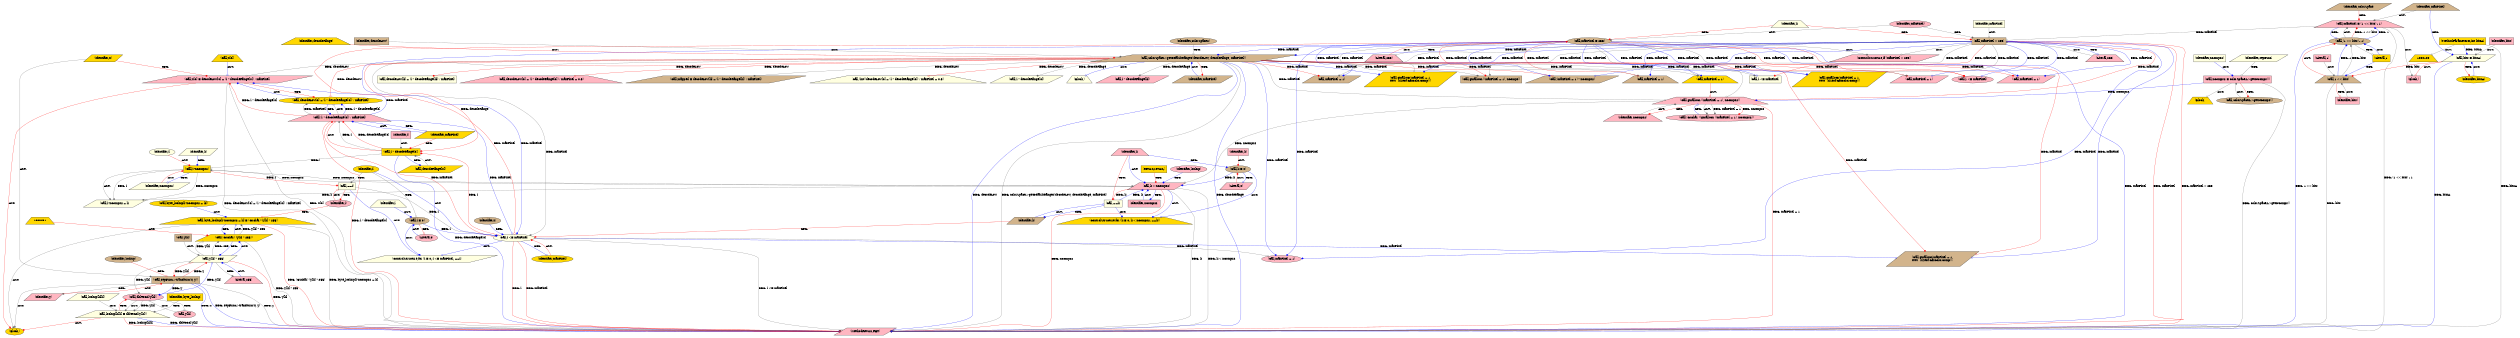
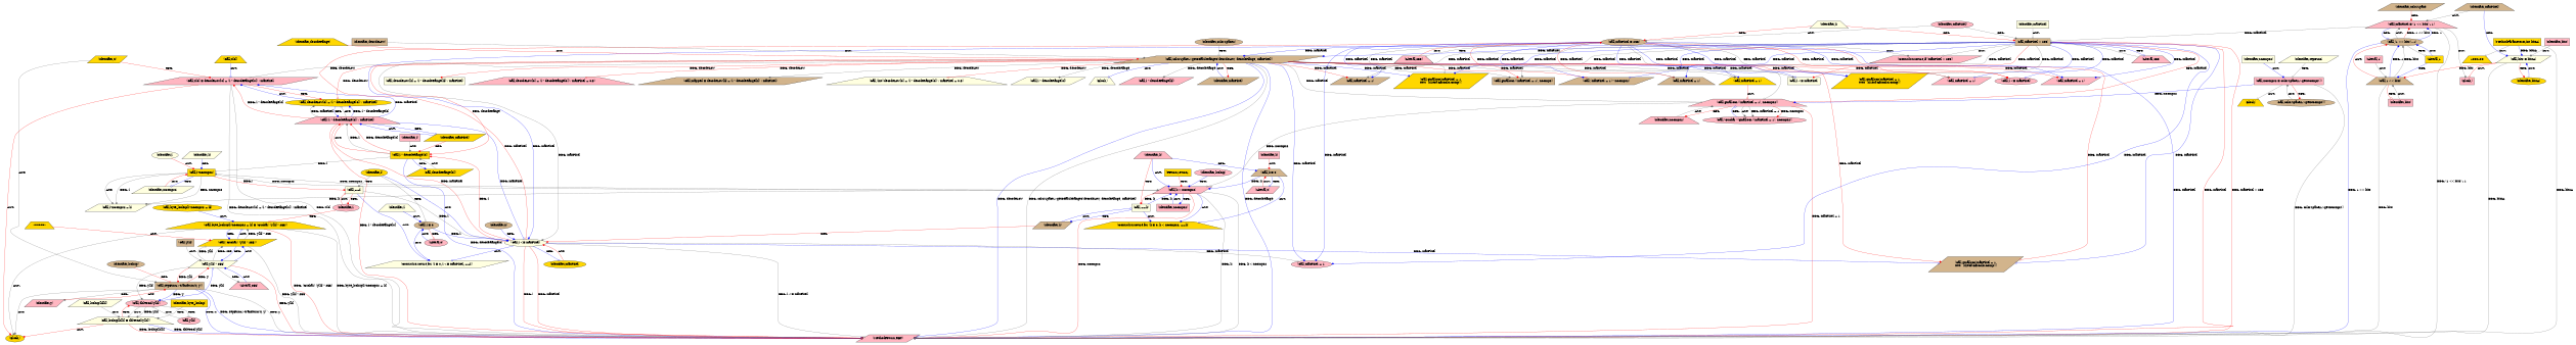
  digraph {
    node [fillcolor=lightpink shape=parallelogram style=filled]
    edge [arrowhead=dot color=gray40]
    n1 [label="(Call,x[0] = decodeLow[0] + (i * decodeRange[0]) / maxPixel)"]
    n2 [label="(MethodReturn,RET)"]
    n3 [fillcolor=gold label="(Call,decodeLow[0] + (i * decodeRange[0]) / maxPixel)" shape=ellipse]
    n4 [fillcolor=gold label="(Block,)" shape=ellipse]
    n5 [fillcolor=tan label="(Call,sepFunc->transform(x, y))" shape=box]
    n6 [label="(Call,dblToCol(y[k]))" shape=ellipse]
    n7 [fillcolor=lightyellow label="(Call,y[k] * 255)"]
    n8 [label="(Identifier,y)"]
    n9 [label="(Call,(i * decodeRange[0]) / maxPixel)" shape=trapezium]
    n10 [fillcolor=tan label="(Call,colorSpace->getDefaultRanges(decodeLow, decodeRange, maxPixel))"]
    n11 [fillcolor=gold label="(Call,i * decodeRange[0])" shape=box]
    n12 [fillcolor=lightyellow label="(Call,i <= maxPixel)" shape=ellipse]
    n13 [label="(Call,gmallocn ((maxPixel + 1), nComps2))" shape=trapezium]
    n14 [label="(Call,maxPixel + 1)"]
    n15 [label="(Call,maxPixel + 1)"]
    n16 [fillcolor=gold label="(Call,gmallocn(maxPixel + 1,\n \t\t\t\t\t   sizeof(GfxColorComp)))"]
    n17 [fillcolor=gold label="(Call,gmallocn(maxPixel + 1,\n\t\t\t\t\t   sizeof(GfxColorComp)))"]
    n18 [fillcolor=lightyellow label="(Call,decodeLow[k] + (i * decodeRange[k]) / maxPixel)" shape=box]
    n19 [label="(Call,decodeLow[0] + (i * decodeRange[0]) / maxPixel + 0.5)" shape=trapezium]
    n20 [fillcolor=tan label="(Call,mapped = decodeLow[k] + (i * decodeRange[k]) / maxPixel)"]
    n21 [fillcolor=lightyellow label="(Call,(int)(decodeLow[0] + (i * decodeRange[0]) / maxPixel + 0.5))" shape=trapezium]
    n22 [fillcolor=lightyellow label="(Call,i * decodeRange[0])"]
    n23 [fillcolor=tan label="(Call,gmallocn(maxPixel + 1,\n\t\t\t\t\t   sizeof(GfxColorComp)))"]
    n24 [fillcolor=lightyellow label="(Block,)" shape=trapezium]
    n25 [fillcolor=tan label="(Call,gmallocn ((maxPixel + 1), nComps))" shape=box]
    n26 [label="(Call,i * decodeRange[k])"]
    n27 [fillcolor=tan label="(Identifier,maxPixel)"]
    n28 [fillcolor=gold label="(Call,maxPixel + 1)" shape=trapezium]
    n29 [fillcolor=tan label="(Call,(maxPixel + 1) * nComps2)"]
    n30 [fillcolor=tan label="(Call,maxPixel + 1)" shape=trapezium]
    n31 [label="(Call,maxPixel + 1)" shape=ellipse]
    n32 [label="(Call,i <= maxPixel)" shape=ellipse]
    n33 [fillcolor=lightyellow label="(Call,i <= maxPixel)" shape=box]
    n34 [fillcolor=tan label="(Call,maxPixel + 1)"]
    n35 [fillcolor=gold label="(Call,i*nComps2)" shape=box]
    n36 [fillcolor=gold label="(Call,decodeRange[0])"]
    n37 [fillcolor=lightyellow label="(ControlStructure,for (i = 0; i <= maxPixel; ++i))"]
    n38 [fillcolor=gold label="(Identifier,maxPixel)" shape=ellipse]
    n39 [label="(Call,k < nComps2)"]
    n40 [label="(Call,(Guchar *)gmallocn ((maxPixel + 1), nComps2))" shape=ellipse]
    n41 [label="(Identifier,nComps2)" shape=trapezium]
    n42 [fillcolor=tan label="(Call,maxPixel = 255)" shape=ellipse]
    n43 [label="(Literal,255)" shape=trapezium]
    n44 [label="(ControlStructure,if (maxPixel > 255))"]
    n45 [fillcolor=tan label="(Call,maxPixel > 255)" shape=box]
    n46 [label="(Literal,255)" shape=trapezium]
    n47 [label="(Call,maxPixel = (1 << bits) - 1)" shape=trapezium]
    n48 [fillcolor=tan label="(Call,(1 << bits) - 1)" shape=ellipse]
    n49 [label="(Block,)" shape=box]
    n50 [fillcolor=gold label="(Literal,1)" shape=box]
    n51 [fillcolor=tan label="(Call,1 << bits)" shape=trapezium]
    n52 [label="(Identifier,bits)" shape=box]
    n53 [fillcolor=lightyellow label="(Call,bits = bitsA)"]
    n54 [fillcolor=gold label="(Identifier,bitsA)" shape=ellipse]
    n55 [fillcolor=gold label="(MethodParameterIn,int bitsA)" shape=box]
    1000100 [fillcolor=gold shape=trapezium]
    n57 [fillcolor=gold label="(Identifier,maxPixel)"]
    n58 [fillcolor=lightyellow label="(Call,++i)" shape=box]
    n59 [fillcolor=lightyellow label="(Call,i*nComps2 + k)"]
    n60 [fillcolor=lightyellow label="(Identifier,nComps2)"]
    n61 [label="(Identifier,i)" shape=ellipse]
    n62 [fillcolor=gold label="(Call,byte_lookup[i*nComps2 + k] = (Guchar) (y[k] * 255))" shape=trapezium]
    n63 [fillcolor=lightyellow label="(Call,++k)" shape=box]
    n64 [label="(Identifier,nComps2)" shape=box]
    n65 [fillcolor=gold label="(ControlStructure,for (k = 0; k < nComps2; ++k))" shape=trapezium]
    n66 [fillcolor=tan label="(Identifier,k)"]
-   n67 [fillcolor=tan label="(Call,k = 0)" shape=ellipse]
+   n67 [fillcolor=tan label="(Call,k = 0)" shape=trapezium]
    n68 [label="(Literal,0)"]
    n69 [label="(Call,nComps2 = colorSpace2->getNComps())" shape=box]
    n70 [fillcolor=tan label="(Call,colorSpace2->getNComps())" shape=ellipse]
    n71 [fillcolor=gold label="(Block,)" shape=trapezium]
    n72 [fillcolor=tan label="(Call,i = 0)" shape=ellipse]
    n73 [label="(Literal,0)" shape=ellipse]
    n74 [fillcolor=lightyellow label="(Call,lookup[k][i] = dblToCol(y[k]))" shape=trapezium]
    n75 [label="(Call,y[k])" shape=ellipse]
    n76 [fillcolor=gold label="(Call,(Guchar) (y[k] * 255))"]
    n77 [label="(Literal,255)" shape=trapezium]
    n78 [fillcolor=lightyellow label="(Identifier,sepFunc)"]
    n79 [fillcolor=lightyellow label="(Identifier,i)" shape=ellipse]
    n80 [fillcolor=lightyellow label="(Identifier,maxPixel)" shape=box]
    n81 [fillcolor=lightyellow label="(Identifier,i)" shape=trapezium]
    n82 [fillcolor=lightyellow label="(Identifier,k)"]
    n83 [label="(Identifier,i)" shape=box]
    n84 [fillcolor=lightyellow label="(Identifier,k)" shape=trapezium]
    n85 [fillcolor=tan label="(Identifier,colorSpace2)" shape=ellipse]
    n86 [fillcolor=tan label="(Call,y[k])" shape=box]
    n87 [fillcolor=gold label="(Identifier,decodeRange)" shape=trapezium]
    n88 [fillcolor=tan label="(Identifier,decodeLow)" shape=box]
    n89 [fillcolor=tan label="(Identifier,maxPixel)" shape=trapezium]
    n90 [fillcolor=gold label="(Identifier,byte_lookup)" shape=box]
    n91 [label="(Identifier,maxPixel)" shape=ellipse]
    n92 [fillcolor=tan label="(Identifier,x)" shape=ellipse]
    n93 [label="(Identifier,k)" shape=trapezium]
    n94 [fillcolor=lightyellow label="(Call,lookup[k][i])"]
    n95 [fillcolor=gold label="(Identifier,i)" shape=ellipse]
    n96 [fillcolor=tan label="(Identifier,colorSpace)"]
    n97 [label="(Literal,1)" shape=box]
    n98 [fillcolor=gold label="(Return,return;)" shape=box]
    n99 [fillcolor=gold label="(Identifier,x)"]
    n100 [fillcolor=tan label="(Identifier,lookup)" shape=ellipse]
    n101 [label="(Identifier,bits)" shape=box]
    n102 [label="(Identifier,lookup)" shape=ellipse]
    n103 [fillcolor=lightyellow label="(Identifier,nComps2)" shape=box]
    n104 [fillcolor=gold label="(Call,x[0])" shape=trapezium]
    n105 [label="(Identifier,k)" shape=box]
    n106 [fillcolor=gold label="(Call,byte_lookup[i*nComps2 + k])" shape=ellipse]
    1000481 [fillcolor=gold shape=trapezium]
    n1 -> n2 [arrowhead=diamond label="DDG: x[0]"]
    n1 -> n2 [label="DDG: decodeLow[0] + (i * decodeRange[0]) / maxPixel"]
    n1 -> n3 [arrowhead=diamond color=red label="CFG: "]
    n1 -> n4 [arrowhead=diamond color=red label="AST: "]
    n3 -> n1 [color=blue label="AST: "]
    n3 -> n9 [color=blue label="CFG: "]
    n5 -> n2 [arrowhead=odot label="DDG: y"]
    n5 -> n2 [arrowhead=diamond color=blue label="DDG: x"]
    n5 -> n2 [color=blue label="DDG: sepFunc->transform(x, y)"]
    n5 -> n4 [arrowhead=diamond label="AST: "]
    n5 -> n6 [color=blue label="DDG: y"]
    n5 -> n7 [color=red label="DDG: y"]
    n5 -> n8 [label="CFG: "]
    n6 -> n7 [arrowhead=odot color=blue label="DDG: y[k]"]
    n6 -> n74 [label="AST: "]
    n6 -> n74 [label="DDG: y[k]"]
    n6 -> n75 [arrowhead=odot label="CFG: "]
    n7 -> n2 [color=red label="DDG: y[k]"]
    n7 -> n5 [color=red label="DDG: y[k]"]
    n7 -> n6 [arrowhead=diamond label="DDG: y[k]"]
    n7 -> n76 [color=blue label="AST: "]
    n7 -> n76 [arrowhead=odot label="DDG: y[k]"]
    n7 -> n76 [arrowhead=diamond label="DDG: 255"]
    n7 -> n77 [arrowhead=diamond label="CFG: "]
    n8 -> n5 [color=red label="AST: "]
    n9 -> n1 [color=red label="DDG: i * decodeRange[0]"]
    n9 -> n1 [arrowhead=diamond color=blue label="DDG: maxPixel"]
    n9 -> n2 [color=red label="DDG: i * decodeRange[0]"]
    n9 -> n3 [arrowhead=odot label="AST: "]
    n9 -> n3 [color=blue label="DDG: i * decodeRange[0]"]
    n9 -> n3 [arrowhead=diamond label="DDG: maxPixel"]
    n9 -> n12 [arrowhead=odot color=blue label="DDG: maxPixel"]
    n9 -> n57 [arrowhead=odot color=blue label="CFG: "]
    n10 -> n1 [arrowhead=odot label="DDG: decodeLow"]
    n10 -> n2 [arrowhead=odot color=blue label="DDG: decodeLow"]
    n10 -> n2 [arrowhead=diamond label="DDG: colorSpace->getDefaultRanges(decodeLow, decodeRange, maxPixel)"]
    n10 -> n2 [color=blue label="DDG: decodeRange"]
    n10 -> n3 [arrowhead=odot color=red label="DDG: decodeLow"]
    n10 -> n11 [arrowhead=diamond color=red label="DDG: decodeRange"]
    n10 -> n12 [arrowhead=diamond label="DDG: maxPixel"]
    n10 -> n13 [arrowhead=odot label="DDG: maxPixel"]
    n10 -> n14 [color=red label="DDG: maxPixel"]
    n10 -> n15 [arrowhead=diamond color=red label="DDG: maxPixel"]
    n10 -> n16 [arrowhead=odot color=blue label="DDG: maxPixel"]
    n10 -> n17 [color=blue label="DDG: maxPixel"]
    n10 -> n18 [color=red label="DDG: decodeLow"]
    n10 -> n19 [arrowhead=odot color=red label="DDG: decodeLow"]
    n10 -> n20 [label="DDG: decodeLow"]
    n10 -> n21 [arrowhead=odot color=red label="DDG: decodeLow"]
    n10 -> n22 [label="DDG: decodeRange"]
    n10 -> n23 [color=red label="DDG: maxPixel"]
    n10 -> n24 [arrowhead=odot color=blue label="AST: "]
    n10 -> n25 [arrowhead=diamond label="DDG: maxPixel"]
    n10 -> n26 [arrowhead=diamond label="DDG: decodeRange"]
    n10 -> n27 [arrowhead=diamond color=red label="CFG: "]
    n10 -> n28 [arrowhead=diamond label="DDG: maxPixel"]
    n10 -> n29 [arrowhead=odot color=red label="DDG: maxPixel"]
    n10 -> n30 [arrowhead=diamond label="DDG: maxPixel"]
    n10 -> n31 [color=blue label="DDG: maxPixel"]
    n10 -> n32 [color=red label="DDG: maxPixel"]
    n10 -> n33 [arrowhead=diamond label="DDG: maxPixel"]
    n10 -> n34 [color=red label="DDG: maxPixel"]
    n11 -> n2 [arrowhead=diamond color=blue label="DDG: decodeRange[0]"]
    n11 -> n9 [arrowhead=odot color=red label="AST: "]
    n11 -> n9 [label="DDG: i"]
    n11 -> n9 [color=red label="DDG: decodeRange[0]"]
    n11 -> n35 [arrowhead=odot label="DDG: i"]
    n11 -> n36 [arrowhead=diamond color=blue label="CFG: "]
    n12 -> n2 [color=red label="DDG: maxPixel"]
    n12 -> n2 [arrowhead=odot label="DDG: i <= maxPixel"]
    n12 -> n2 [arrowhead=odot color=red label="DDG: i"]
    n12 -> n9 [arrowhead=diamond color=red label="DDG: maxPixel"]
    n12 -> n11 [arrowhead=diamond color=red label="DDG: i"]
    n12 -> n23 [arrowhead=odot color=blue label="DDG: maxPixel"]
    n12 -> n31 [arrowhead=odot label="DDG: maxPixel"]
    n12 -> n37 [arrowhead=odot color=blue label="AST: "]
    n12 -> n38 [arrowhead=odot color=blue label="CFG: "]
    n13 -> n2 [color=red label="DDG: maxPixel + 1"]
    n13 -> n39 [arrowhead=odot label="DDG: nComps2"]
    n13 -> n40 [arrowhead=diamond label="AST: "]
    n13 -> n40 [label="DDG: maxPixel + 1"]
    n13 -> n40 [arrowhead=diamond color=red label="DDG: nComps2"]
    n13 -> n41 [arrowhead=diamond color=red label="CFG: "]
    n27 -> n10 [arrowhead=diamond color=blue label="AST: "]
    n28 -> n13 [arrowhead=odot color=red label="AST: "]
    n35 -> n39 [arrowhead=diamond label="DDG: nComps2"]
    n35 -> n58 [arrowhead=diamond color=red label="DDG: i"]
    n35 -> n59 [arrowhead=diamond label="AST: "]
    n35 -> n59 [label="DDG: i"]
    n35 -> n59 [label="DDG: nComps2"]
    n35 -> n60 [arrowhead=odot color=blue label="CFG: "]
    n36 -> n11 [label="AST: "]
    n38 -> n12 [color=red label="AST: "]
    n39 -> n2 [arrowhead=diamond label="DDG: k < nComps2"]
    n39 -> n2 [color=red label="DDG: nComps2"]
    n39 -> n2 [arrowhead=odot label="DDG: k"]
    n39 -> n35 [label="DDG: nComps2"]
    n39 -> n59 [arrowhead=odot label="DDG: k"]
    n39 -> n63 [arrowhead=odot color=red label="DDG: k"]
    n39 -> n64 [arrowhead=diamond color=blue label="CFG: "]
    n39 -> n65 [color=blue label="AST: "]
    n40 -> n13 [arrowhead=odot color=blue label="CFG: "]
    n41 -> n13 [arrowhead=diamond label="AST: "]
    n42 -> n2 [arrowhead=odot color=blue label="DDG: maxPixel"]
    n42 -> n10 [arrowhead=diamond color=blue label="DDG: maxPixel"]
    n42 -> n12 [arrowhead=odot color=red label="DDG: maxPixel"]
    n42 -> n13 [arrowhead=odot label="DDG: maxPixel"]
    n42 -> n14 [arrowhead=diamond label="DDG: maxPixel"]
    n42 -> n15 [color=blue label="DDG: maxPixel"]
    n42 -> n16 [arrowhead=diamond color=blue label="DDG: maxPixel"]
    n42 -> n17 [arrowhead=odot label="DDG: maxPixel"]
    n42 -> n23 [arrowhead=odot color=red label="DDG: maxPixel"]
    n42 -> n25 [color=red label="DDG: maxPixel"]
    n42 -> n28 [color=blue label="DDG: maxPixel"]
    n42 -> n29 [arrowhead=diamond color=blue label="DDG: maxPixel"]
    n42 -> n30 [arrowhead=odot color=red label="DDG: maxPixel"]
    n42 -> n31 [color=blue label="DDG: maxPixel"]
    n42 -> n32 [arrowhead=diamond color=red label="DDG: maxPixel"]
    n42 -> n33 [arrowhead=odot color=blue label="DDG: maxPixel"]
    n42 -> n34 [arrowhead=diamond color=blue label="DDG: maxPixel"]
    n42 -> n43 [arrowhead=odot label="CFG: "]
    n42 -> n44 [label="AST: "]
    n43 -> n42 [color=red label="AST: "]
    n45 -> n2 [arrowhead=odot color=red label="DDG: maxPixel > 255"]
    n45 -> n2 [arrowhead=odot color=red label="DDG: maxPixel"]
    n45 -> n10 [arrowhead=diamond color=blue label="DDG: maxPixel"]
    n45 -> n12 [arrowhead=diamond color=blue label="DDG: maxPixel"]
-   n45 -> n13 [arrowhead=odot color=red label="DDG: maxPixel"]
+   n45 -> n13 [arrowhead=odot color=red label="CFG: maxPixel"]
    n45 -> n14 [arrowhead=odot color=blue label="DDG: maxPixel"]
    n45 -> n15 [color=blue label="DDG: maxPixel"]
    n45 -> n16 [arrowhead=odot label="DDG: maxPixel"]
    n45 -> n17 [color=blue label="DDG: maxPixel"]
    n45 -> n23 [arrowhead=odot color=blue label="DDG: maxPixel"]
    n45 -> n25 [arrowhead=diamond label="DDG: maxPixel"]
    n45 -> n28 [arrowhead=diamond label="DDG: maxPixel"]
    n45 -> n29 [arrowhead=odot color=blue label="DDG: maxPixel"]
    n45 -> n30 [arrowhead=diamond color=blue label="DDG: maxPixel"]
    n45 -> n31 [arrowhead=diamond color=blue label="DDG: maxPixel"]
    n45 -> n32 [arrowhead=odot color=blue label="DDG: maxPixel"]
    n45 -> n33 [color=red label="DDG: maxPixel"]
    n45 -> n34 [label="DDG: maxPixel"]
    n45 -> n44 [arrowhead=odot label="AST: "]
    n45 -> n46 [arrowhead=odot color=blue label="CFG: "]
    n46 -> n45 [label="AST: "]
    n47 -> n2 [arrowhead=odot label="DDG: (1 << bits) - 1"]
    n47 -> n45 [arrowhead=odot label="DDG: maxPixel"]
    n47 -> n48 [arrowhead=odot color=blue label="CFG: "]
    n47 -> n49 [label="AST: "]
    n48 -> n2 [arrowhead=diamond color=blue label="DDG: 1 << bits"]
    n48 -> n47 [label="AST: "]
    n48 -> n47 [color=red label="DDG: 1 << bits"]
    n48 -> n47 [arrowhead=diamond color=blue label="DDG: 1"]
    n48 -> n50 [arrowhead=odot label="CFG: "]
    n50 -> n48 [arrowhead=diamond color=blue label="AST: "]
    n50 -> n51 [arrowhead=diamond color=blue label="CFG: "]
    n51 -> n2 [arrowhead=odot label="DDG: bits"]
    n51 -> n48 [color=red label="AST: "]
    n51 -> n48 [color=blue label="DDG: 1"]
    n51 -> n48 [arrowhead=diamond label="DDG: bits"]
    n51 -> n52 [arrowhead=odot color=red label="CFG: "]
    n52 -> n51 [arrowhead=diamond label="AST: "]
-   n53 -> n2 [arrowhead=diamond color=blue label="DDG: bitsA"]
+   n53 -> n2 [arrowhead=diamond label="DDG: bitsA"]
    n53 -> n49 [arrowhead=odot color=red label="AST: "]
    n53 -> n51 [color=red label="DDG: bits"]
    n53 -> n54 [arrowhead=diamond color=red label="CFG: "]
    n54 -> n53 [arrowhead=diamond color=blue label="AST: "]
    n55 -> n2 [arrowhead=odot label="DDG: bitsA"]
    n55 -> n53 [arrowhead=diamond color=blue label="DDG: bitsA"]
    n55 -> 1000100 [arrowhead=odot label="AST: "]
    n57 -> n9 [arrowhead=diamond color=blue label="AST: "]
    n57 -> n11 [color=red label="CFG: "]
    n58 -> n12 [arrowhead=diamond label="DDG: i"]
    n58 -> n37 [arrowhead=odot color=blue label="AST: "]
    n58 -> n61 [color=red label="CFG: "]
    n60 -> n35 [arrowhead=diamond color=red label="AST: "]
    n61 -> n58 [arrowhead=odot color=red label="AST: "]
    n61 -> n62 [arrowhead=odot color=red label="CFG: "]
    n62 -> n2 [arrowhead=odot color=red label="DDG: (Guchar) (y[k] * 255)"]
    n62 -> n2 [arrowhead=odot label="DDG: byte_lookup[i*nComps2 + k]"]
    n62 -> n4 [label="AST: "]
    n62 -> n76 [arrowhead=diamond color=blue label="CFG: "]
    n63 -> n39 [color=blue label="DDG: k"]
    n63 -> n65 [color=blue label="AST: "]
    n63 -> n66 [color=blue label="CFG: "]
    n64 -> n39 [color=blue label="AST: "]
    n66 -> n12 [arrowhead=diamond color=red label="CFG: "]
    n66 -> n63 [arrowhead=odot color=blue label="AST: "]
    n67 -> n39 [arrowhead=diamond color=blue label="DDG: k"]
    n67 -> n65 [arrowhead=odot color=blue label="AST: "]
    n67 -> n68 [arrowhead=odot color=blue label="CFG: "]
    n68 -> n67 [arrowhead=diamond color=red label="AST: "]
    n69 -> n2 [arrowhead=odot label="DDG: colorSpace2->getNComps()"]
    n69 -> n13 [arrowhead=diamond color=blue label="DDG: nComps2"]
    n69 -> n70 [color=red label="CFG: "]
    n69 -> n71 [arrowhead=odot label="AST: "]
    n70 -> n69 [label="AST: "]
    n72 -> n12 [color=blue label="DDG: i"]
    n72 -> n37 [arrowhead=diamond color=blue label="AST: "]
    n72 -> n73 [arrowhead=odot color=red label="CFG: "]
    n73 -> n72 [arrowhead=diamond color=blue label="AST: "]
    n74 -> n2 [arrowhead=diamond color=blue label="DDG: dblToCol(y[k])"]
    n74 -> n2 [arrowhead=diamond color=red label="DDG: lookup[k][i]"]
    n74 -> n4 [color=red label="AST: "]
    n74 -> n6 [arrowhead=diamond color=red label="CFG: "]
    n75 -> n6 [arrowhead=odot label="AST: "]
    n76 -> n2 [label="DDG: y[k] * 255"]
    n76 -> n7 [arrowhead=diamond color=blue label="CFG: "]
    n76 -> n62 [arrowhead=odot color=blue label="AST: "]
    n76 -> n62 [arrowhead=diamond label="DDG: y[k] * 255"]
    n77 -> n7 [color=blue label="AST: "]
    n78 -> n69 [arrowhead=odot label="CFG: "]
    n79 -> n35 [color=red label="AST: "]
    n80 -> n45 [arrowhead=odot label="AST: "]
    n81 -> n72 [arrowhead=diamond color=blue label="AST: "]
    n82 -> n35 [color=blue label="CFG: "]
    n83 -> n11 [label="AST: "]
    n84 -> n42 [arrowhead=diamond color=red label="CFG: "]
    n84 -> n45 [arrowhead=diamond color=red label="CFG: "]
    n85 -> n10 [arrowhead=odot label="CFG: "]
    n86 -> n7 [arrowhead=diamond label="AST: "]
    n87 -> n10 [arrowhead=diamond color=red label="AST: "]
    n88 -> n10 [label="AST: "]
    n89 -> n47 [arrowhead=diamond label="AST: "]
    n89 -> n53 [color=blue label="CFG: "]
    n90 -> n74 [arrowhead=diamond label="CFG: "]
    n91 -> n42 [label="AST: "]
    n91 -> n45 [label="CFG: "]
    n92 -> n12 [arrowhead=diamond color=blue label="CFG: "]
    n93 -> n39 [color=blue label="AST: "]
    n93 -> n63 [color=red label="CFG: "]
    n93 -> n67 [color=blue label="CFG: "]
    n94 -> n74 [label="AST: "]
    n95 -> n12 [arrowhead=diamond color=blue label="AST: "]
    n95 -> n58 [label="CFG: "]
    n95 -> n72 [arrowhead=odot label="CFG: "]
    n96 -> n47 [arrowhead=diamond color=red label="CFG: "]
    n97 -> n51 [label="AST: "]
    n98 -> n39 [color=red label="CFG: "]
    n99 -> n1 [color=red label="CFG: "]
    n99 -> n5 [arrowhead=diamond label="AST: "]
    n100 -> n5 [arrowhead=odot color=red label="CFG: "]
    n101 -> n53 [label="AST: "]
    n102 -> n39 [color=blue label="CFG: "]
    n103 -> n69 [color=blue label="AST: "]
    n104 -> n1 [arrowhead=odot color=blue label="AST: "]
    n105 -> n67 [color=red label="AST: "]
    n106 -> n62 [arrowhead=diamond color=blue label="AST: "]
    1000481 -> n76 [arrowhead=diamond color=red label="AST: "]
  }
